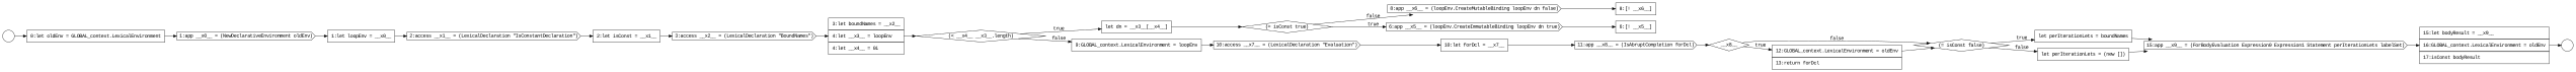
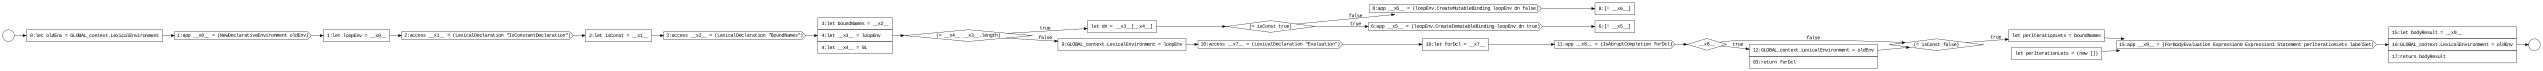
  digraph {
    fontname="Liberation Mono"
    rankdir=LR
    node [color=black fillcolor=white fontname="Liberation Mono" shape=none style=filled]
    edge [color=black fontname="Liberation Mono"]
    n1 [label=<<font color="black">     <table border="0" cellborder="1" cellspacing="0" cellpadding="10">       <tr><td align="left">let dn = __x3__[__x4__]</td></tr>     </table>   </font>> margin=0]
    n2 [label=<<font color="black">(= isConst true)</font>> shape=diamond]
    n3 [label=<<font color="black">8:app __x6__ = (loopEnv.CreateMutableBinding loopEnv dn false)</font>> shape=cds]
    n4 [label=<<font color="black">6:app __x5__ = (loopEnv.CreateImmutableBinding loopEnv dn true)</font>> shape=cds]
    n5 [label=<<font color="black">     <table border="0" cellborder="1" cellspacing="0" cellpadding="10">       <tr><td align="left">8:[! __x6__]</td></tr>     </table>   </font>> margin=0]
    n6 [label=<<font color="black">10:access __x7__ = (LexicalDeclaration &quot;Evaluation&quot;)</font>> shape=cds]
    n7 [label=<<font color="black">     <table border="0" cellborder="1" cellspacing="0" cellpadding="10">       <tr><td align="left">10:let forDcl = __x7__</td></tr>     </table>   </font>> margin=0]
    n8 [label=<<font color="black">11:app __x8__ = (IsAbruptCompletion forDcl)</font>> shape=cds]
    n9 [label=<<font color="black">     <table border="0" cellborder="1" cellspacing="0" cellpadding="10">       <tr><td align="left">6:[! __x5__]</td></tr>     </table>   </font>> margin=0]
    n10 [label=<<font color="black">     <table border="0" cellborder="1" cellspacing="0" cellpadding="10">       <tr><td align="left">let perIterationLets = boundNames</td></tr>     </table>   </font>> margin=0]
    n11 [label=<<font color="black">15:app __x9__ = (ForBodyEvaluation Expression0 Expression1 Statement perIterationLets labelSet)</font>> shape=cds]
-   n12 [label=<<font color="black">     <table border="0" cellborder="1" cellspacing="0" cellpadding="10">       <tr><td align="left">15:let bodyResult = __x9__</td></tr>       <tr><td align="left">16:GLOBAL_context.LexicalEnvironment = oldEnv</td></tr>       <tr><td align="left">17:isConst bodyResult</td></tr>     </table>   </font>> margin=0]
+   n12 [label=<<font color="black">     <table border="0" cellborder="1" cellspacing="0" cellpadding="10">       <tr><td align="left">15:let bodyResult = __x9__</td></tr>       <tr><td align="left">16:GLOBAL_context.LexicalEnvironment = oldEnv</td></tr>       <tr><td align="left">17:return bodyResult</td></tr>     </table>   </font>> margin=0]
    n13 [label=<<font color="black">     <table border="0" cellborder="1" cellspacing="0" cellpadding="10">       <tr><td align="left">3:let boundNames = __x2__</td></tr>       <tr><td align="left">4:let __x3__ = loopEnv</td></tr>       <tr><td align="left">4:let __x4__ = 0i</td></tr>     </table>   </font>> margin=0]
    n14 [label=<<font color="black">(&lt; __x4__ __x3__.length)</font>> shape=diamond]
    n15 [label=<<font color="black">     <table border="0" cellborder="1" cellspacing="0" cellpadding="10">       <tr><td align="left">9:GLOBAL_context.LexicalEnvironment = loopEnv</td></tr>     </table>   </font>> margin=0]
    n16 [label=<<font color="black">__x8__</font>> shape=diamond]
    n17 [label=<<font color="black">(= isConst false)</font>> shape=diamond]
-   n18 [label=<<font color="black">     <table border="0" cellborder="1" cellspacing="0" cellpadding="10">       <tr><td align="left">12:GLOBAL_context.LexicalEnvironment = oldEnv</td></tr>       <tr><td align="left">13:return forDcl</td></tr>     </table>   </font>> margin=0]
+   n18 [label=<<font color="black">     <table border="0" cellborder="1" cellspacing="0" cellpadding="10">       <tr><td align="left">12:GLOBAL_context.LexicalEnvironment = oldEnv</td></tr>       <tr><td align="left">83:return forDcl</td></tr>     </table>   </font>> margin=0]
    n19 [label=<<font color="black">     <table border="0" cellborder="1" cellspacing="0" cellpadding="10">       <tr><td align="left">let perIterationLets = (new [])</td></tr>     </table>   </font>> margin=0]
    n20 [label=" " shape=circle]
    n21 [label=<<font color="black">     <table border="0" cellborder="1" cellspacing="0" cellpadding="10">       <tr><td align="left">0:let oldEnv = GLOBAL_context.LexicalEnvironment</td></tr>     </table>   </font>> margin=0]
    n22 [label=<<font color="black">1:app __x0__ = (NewDeclarativeEnvironment oldEnv)</font>> shape=cds]
    n23 [label=<<font color="black">3:access __x2__ = (LexicalDeclaration &quot;BoundNames&quot;)</font>> shape=cds]
    n24 [label=<<font color="black">     <table border="0" cellborder="1" cellspacing="0" cellpadding="10">       <tr><td align="left">1:let loopEnv = __x0__</td></tr>     </table>   </font>> margin=0]
    n25 [label=<<font color="black">2:access __x1__ = (LexicalDeclaration &quot;IsConstantDeclaration&quot;)</font>> shape=cds]
    n26 [label=<<font color="black">     <table border="0" cellborder="1" cellspacing="0" cellpadding="10">       <tr><td align="left">2:let isConst = __x1__</td></tr>     </table>   </font>> margin=0]
    n27 [label=" " shape=circle]
    n1 -> n2
    n2 -> n3 [label=<<font color="black">false</font>>]
    n2 -> n4 [label=<<font color="black">true</font>>]
    n3 -> n5
    n4 -> n9
    n6 -> n7
    n7 -> n8
    n8 -> n16
    n10 -> n11
    n11 -> n12
    n12 -> n27
    n13 -> n14
    n14 -> n1 [label=<<font color="black">true</font>>]
    n14 -> n15 [label=<<font color="black">false</font>>]
    n15 -> n6
    n16 -> n17 [label=<<font color="black">false</font>>]
    n16 -> n18 [label=<<font color="black">true</font>>]
    n17 -> n10 [label=<<font color="black">true</font>>]
-   n17 -> n19 [label=<<font color="black">false</font>>]
    n18 -> n17
    n19 -> n11
    n20 -> n21
    n21 -> n22
    n22 -> n24
    n23 -> n13
    n24 -> n25
    n25 -> n26
    n26 -> n23
  }
